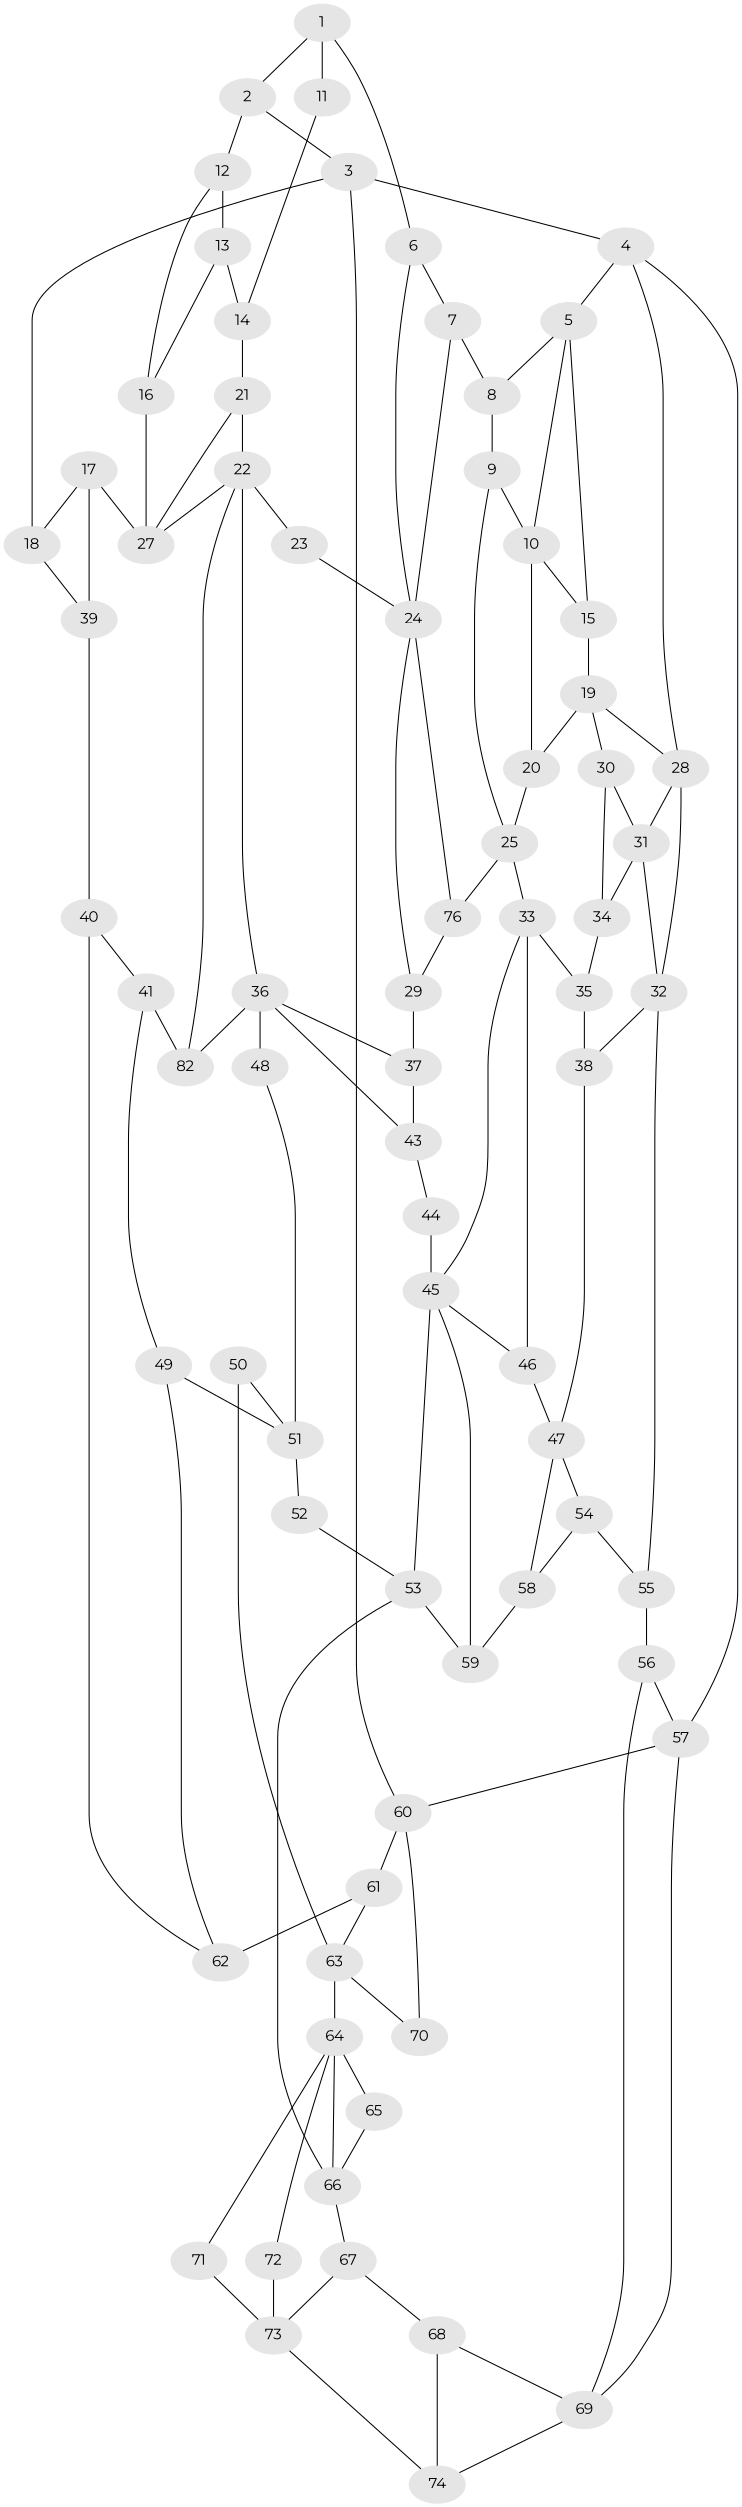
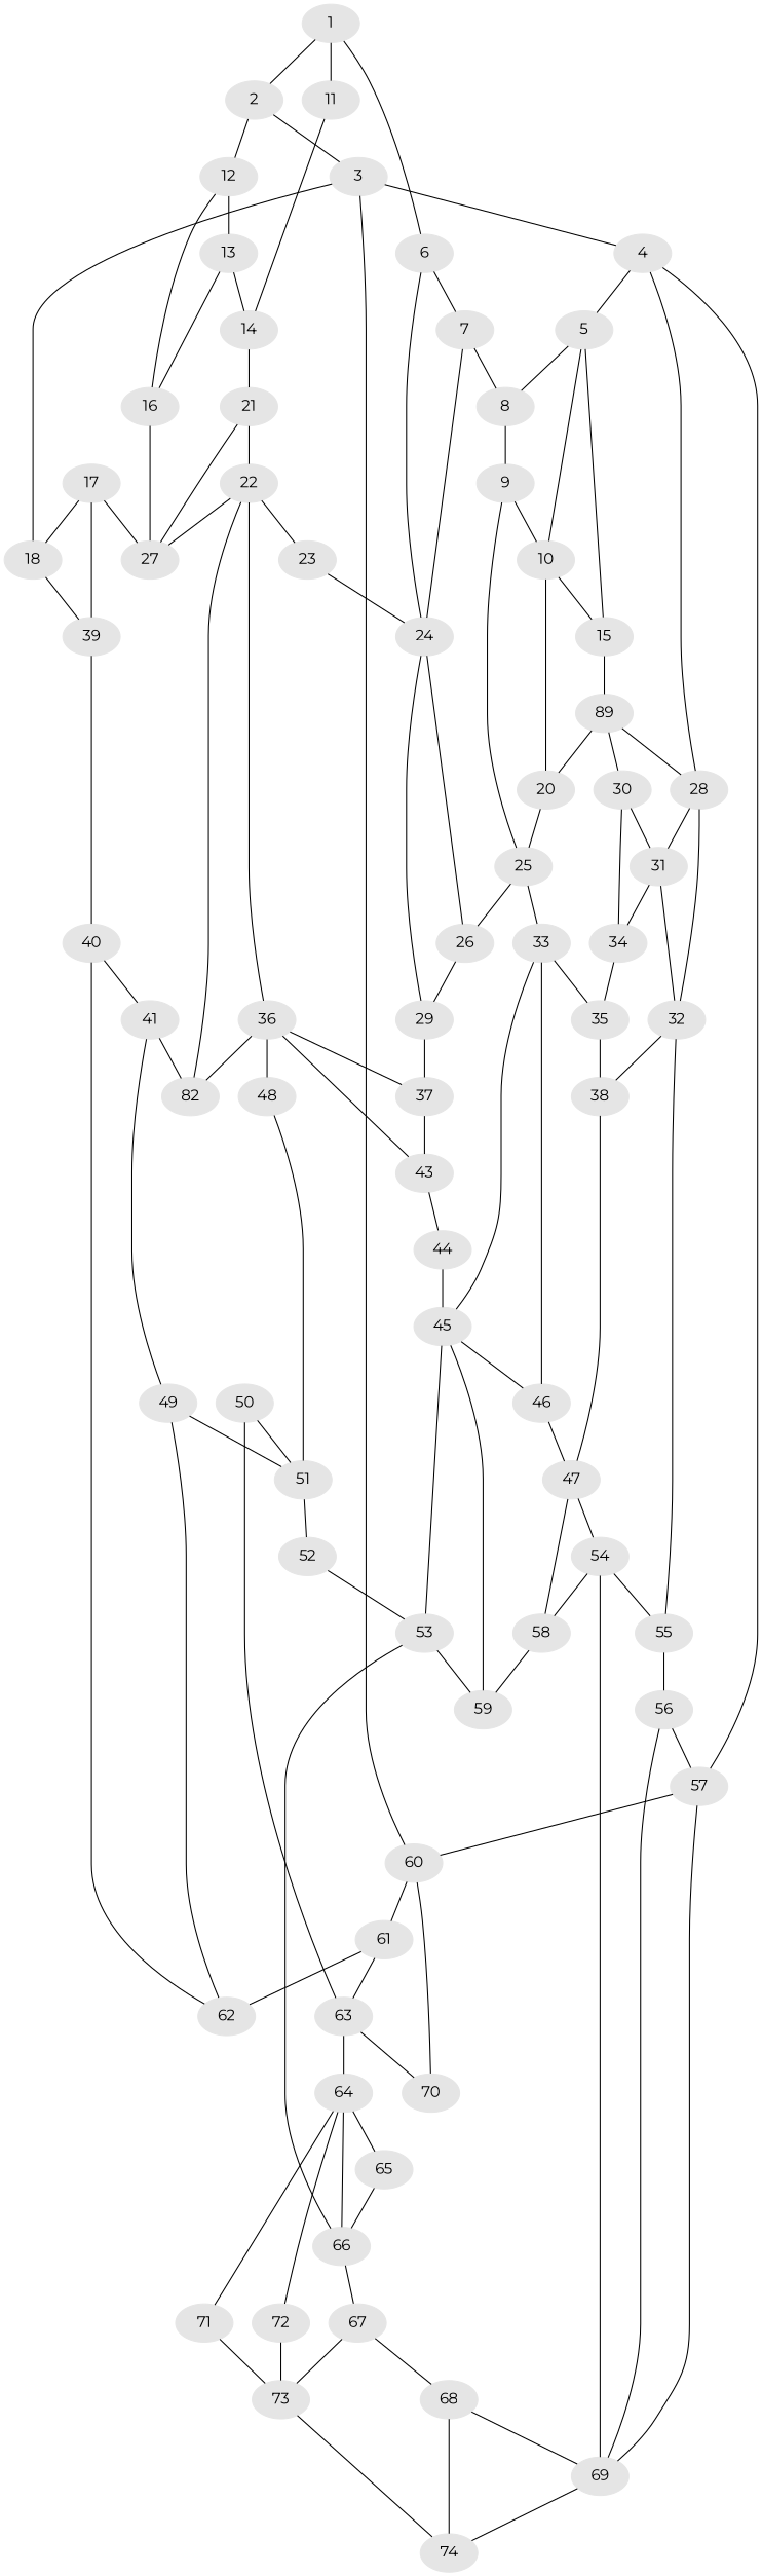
  graph {
    fontname=Montserrat
    node [color=gray90 fontname=Montserrat style=filled]
    edge [fontname=Montserrat weight=1.0]
    1
    2
    6
    11
    3
    12
    7
    24
    14
    4
    18
    60
    13
    16
    5
    28
    57
    39
    61
    70
    8
    10
    15
    31
    32
    69
    9
    20
-   19
-   26 [label=76]
+   19 [label=89]
+   26
    29
    25
    33
    21
    27
    22
    30
    17
    40
    34
    23
    36
    n43 [label=82]
    37
    43
    48
    35
    45
    46
    38
    55
    47
    56
    53
    59
    44
    51
    54
    58
    41
    62
    49
    66
    52
    50
    63
    64
    67
    74
    65
    71
    72
    73
    68
    1 -- 2
    1 -- 6
    1 -- 11 [weight=2.0]
    2 -- 3
    2 -- 12
    6 -- 7
    6 -- 24
    11 -- 14
    3 -- 4
    3 -- 18
    3 -- 60
    12 -- 13
    12 -- 16
    7 -- 24
    7 -- 8
    24 -- 26
    24 -- 29
    14 -- 21
    4 -- 5
    4 -- 28
    4 -- 57
    18 -- 39
    60 -- 61
    60 -- 70
    13 -- 14
    13 -- 16
    16 -- 27 [weight=2.0]
    5 -- 8
    5 -- 10
    5 -- 15
    28 -- 31
    28 -- 32
    57 -- 60
    57 -- 69
    39 -- 40
    61 -- 62 [weight=4.0]
    61 -- 63
    8 -- 9
    10 -- 15
    10 -- 20 [weight=2.0]
    15 -- 19 [weight=2.0]
    31 -- 32
    31 -- 34
    32 -- 38
    32 -- 55
    69 -- 74
    9 -- 10
    9 -- 25
    20 -- 25
    19 -- 28
    19 -- 20
    19 -- 30
    26 -- 29
    29 -- 37
    25 -- 26 [weight=2.0]
    25 -- 33 [weight=2.0]
    33 -- 35
    33 -- 45
    33 -- 46
    21 -- 27
    21 -- 22
    22 -- 27
    22 -- 23
    22 -- 36
    22 -- n43
    30 -- 31
    30 -- 34
    17 -- 18
    17 -- 39
    17 -- 27
    40 -- 41
    40 -- 62
    34 -- 35 [weight=2.0]
    23 -- 24 [weight=2.0]
    36 -- n43
    36 -- 37
    36 -- 43
    36 -- 48 [weight=2.0]
    37 -- 43
    43 -- 44
    48 -- 51
    35 -- 38 [weight=2.0]
    45 -- 46
    45 -- 53
    45 -- 59
    46 -- 47 [weight=2.0]
    38 -- 47 [weight=2.0]
    55 -- 56
    47 -- 54
    47 -- 58
    56 -- 57
    56 -- 69
    53 -- 59
    53 -- 66 [weight=2.0]
    44 -- 45 [weight=2.0]
    51 -- 52
+   54 -- 69 [weight=2.0]
    54 -- 55
    54 -- 58
    58 -- 59
    41 -- n43
    41 -- 49
    49 -- 51
    49 -- 62
    66 -- 67
    52 -- 53 [weight=2.0]
    50 -- 51
    50 -- 63
    63 -- 70
    63 -- 64 [weight=2.0]
    64 -- 66
    64 -- 65
    64 -- 71
    64 -- 72
    67 -- 73
    67 -- 68
    65 -- 66 [weight=2.0]
    71 -- 73 [weight=2.0]
    72 -- 73 [weight=2.0]
    73 -- 74
    68 -- 69
    68 -- 74
  }
